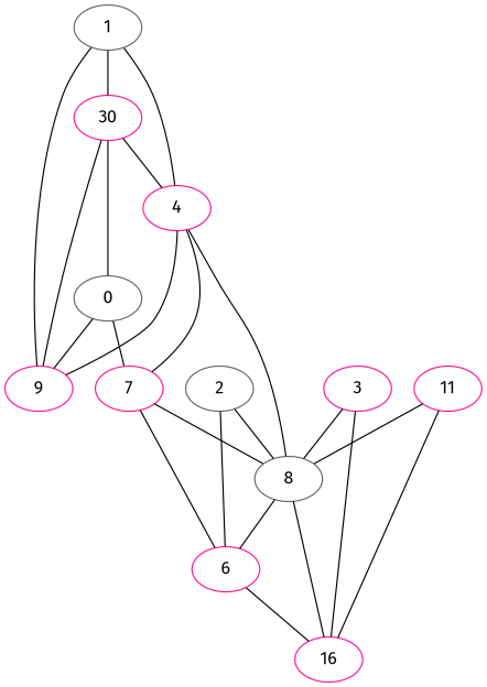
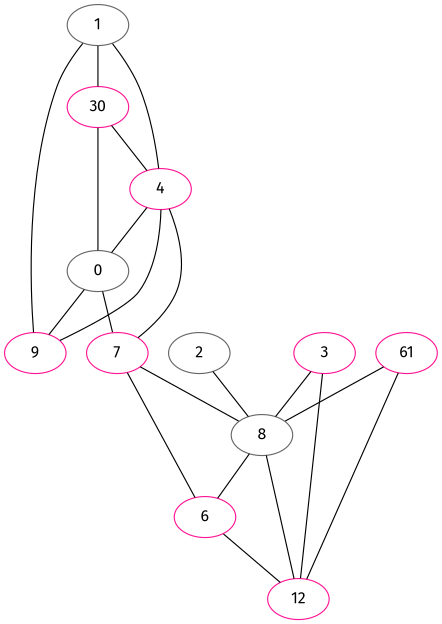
  graph {
    fontname="Fira Sans"
    node [aaLength=4 color=deeppink fontname="Fira Sans" type=1]
    edge [fontname="Fira Sans" frequency=1 type0=2]
    1 [aaLength=14 color=gray40 sequence=GSKFHRVIADFMIQ type=0]
    n2 [aaLength=12 label=30 sequence=IGLFGKTVPKTA]
    4 [aaLength=3 sequence=RSI]
    9 [aaLength=10 sequence=FIELAKKPKG]
    n5 [color=gray40 label=0 sequence=KFAD]
    7 [sequence=KTPW]
    8 [aaLength=7 color=gray40 sequence=PGDRPKQ]
    2 [aaLength=5 color=gray40 sequence=RKIEQ type=0]
    6 [sequence=LEGM]
    3 [aaLength=10 sequence=DVIIAASGHI type=0]
-   12 [aaLength=2 sequence=DT label=16]
-   11 [aaLength=16 sequence=VV]
+   12 [aaLength=2 sequence=DT]
+   11 [aaLength=16 sequence=VV label=61]
    1 -- n2 [distance0=74.70715 type0=3]
    1 -- 4 [distance0=73.9808]
    1 -- 9 [distance0=70.66228 type0=1]
    n2 -- 4 [distance0=54.0]
    n2 -- n5 [distance0=60.0 type0=3]
    4 -- 9 [distance0=40.0]
-   4 -- 8 [distance0=6.0 distance1=3.0 frequency=2 type0=1 type1=4]
+   4 -- n5 [distance0=6.0 distance1=3.0 frequency=2 type0=1 type1=4]
    4 -- 7 [distance0=42.0 type0=3]
-   9 -- n2 [distance0=14.0 type0=1]
    n5 -- 9 [distance0=46.0 type0=3]
    n5 -- 7 [distance0=36.0 distance1=32.0 frequency=2 type1=4]
    7 -- 8 [distance0=31.0]
    8 -- 6 [distance0=16.0 type0=1]
    8 -- 12 [distance0=19.0]
    2 -- 8 [distance0=63.05781 distance1=4.0 frequency=2 type0=3 type1=4]
-   2 -- 6 [distance0=62.80356]
    6 -- 7 [distance0=15.0 type0=1]
    6 -- 12 [distance0=35.0 type0=3]
    3 -- 8 [distance0=70.92321]
    3 -- 12 [distance0=71.58981 distance1=2.0 frequency=2 type0=3 type1=4]
    11 -- 8 [distance0=29.0 type0=3]
    11 -- 12 [distance0=10.0]
  }
